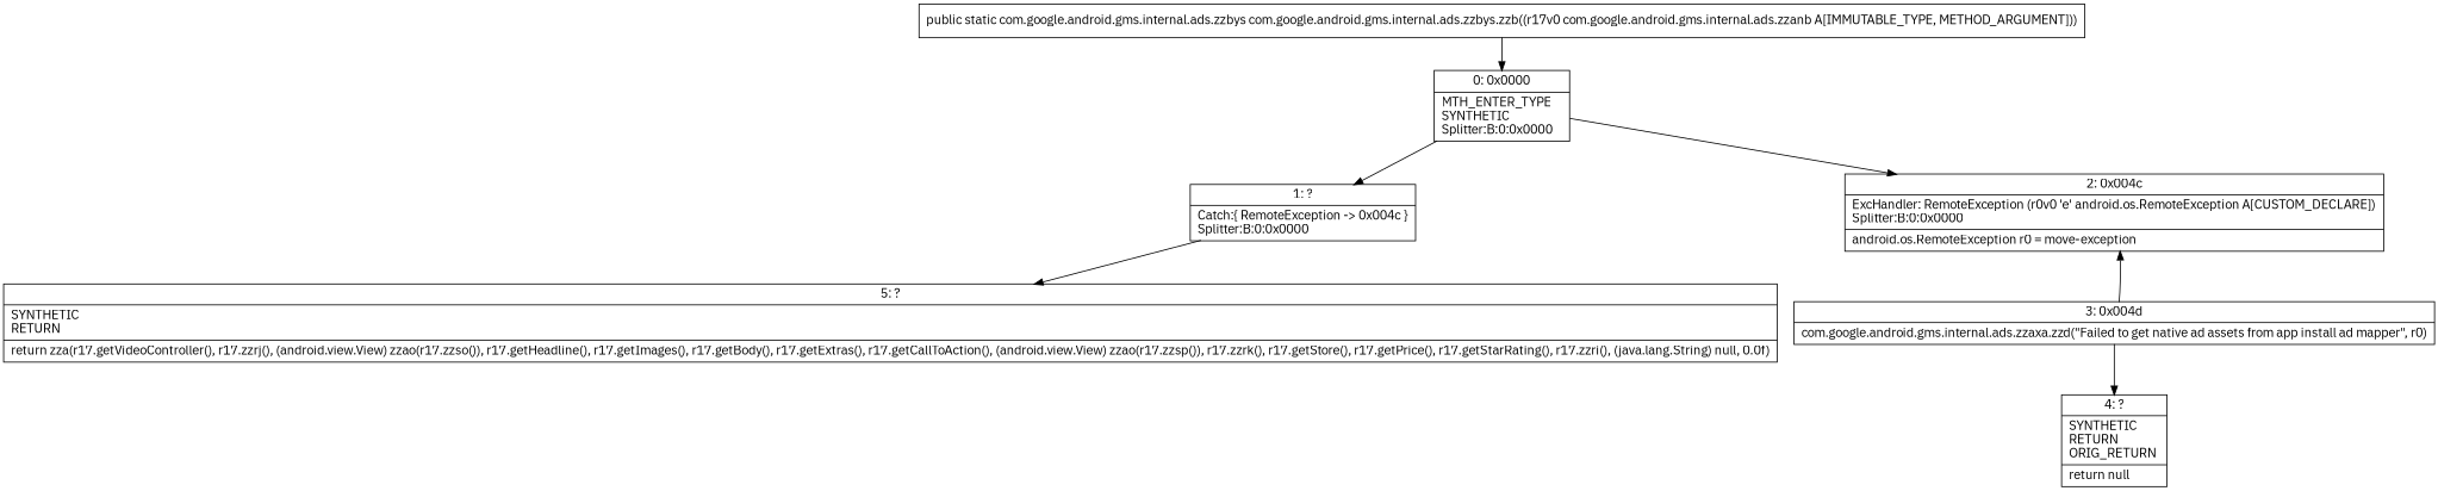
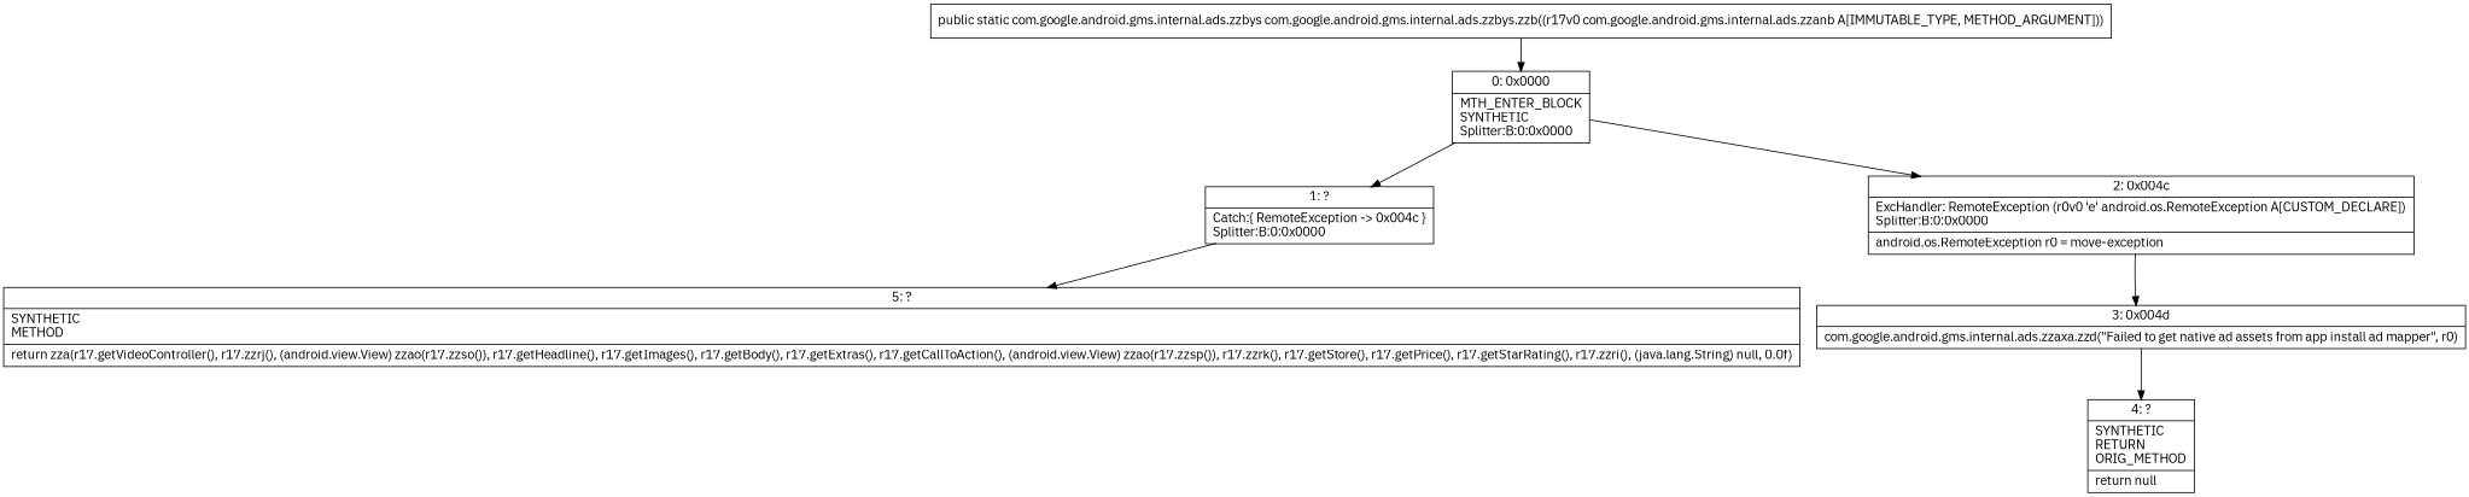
  digraph {
    fontname="IBM Plex Sans"
    node [fontname="IBM Plex Sans" shape=record]
    edge [fontname="IBM Plex Sans"]
-   n1 [label="{0\:\ 0x0000|MTH_ENTER_TYPE\lSYNTHETIC\lSplitter:B:0:0x0000\l}"]
+   n1 [label="{0\:\ 0x0000|MTH_ENTER_BLOCK\lSYNTHETIC\lSplitter:B:0:0x0000\l}"]
    n2 [label="{1\:\ ?|Catch:\{ RemoteException \-\> 0x004c \}\lSplitter:B:0:0x0000\l}"]
    n3 [label="{2\:\ 0x004c|ExcHandler: RemoteException (r0v0 'e' android.os.RemoteException A[CUSTOM_DECLARE])\lSplitter:B:0:0x0000\l|android.os.RemoteException r0 = move\-exception\l}"]
-   n4 [label="{5\:\ ?|SYNTHETIC\lRETURN\l|return zza(r17.getVideoController(), r17.zzrj(), (android.view.View) zzao(r17.zzso()), r17.getHeadline(), r17.getImages(), r17.getBody(), r17.getExtras(), r17.getCallToAction(), (android.view.View) zzao(r17.zzsp()), r17.zzrk(), r17.getStore(), r17.getPrice(), r17.getStarRating(), r17.zzri(), (java.lang.String) null, 0.0f)\l}"]
+   n4 [label="{5\:\ ?|SYNTHETIC\lMETHOD\l|return zza(r17.getVideoController(), r17.zzrj(), (android.view.View) zzao(r17.zzso()), r17.getHeadline(), r17.getImages(), r17.getBody(), r17.getExtras(), r17.getCallToAction(), (android.view.View) zzao(r17.zzsp()), r17.zzrk(), r17.getStore(), r17.getPrice(), r17.getStarRating(), r17.zzri(), (java.lang.String) null, 0.0f)\l}"]
    n5 [label="{3\:\ 0x004d|com.google.android.gms.internal.ads.zzaxa.zzd(\"Failed to get native ad assets from app install ad mapper\", r0)\l}"]
-   n6 [label="{4\:\ ?|SYNTHETIC\lRETURN\lORIG_RETURN\l|return null\l}"]
+   n6 [label="{4\:\ ?|SYNTHETIC\lRETURN\lORIG_METHOD\l|return null\l}"]
    n7 [label="{public static com.google.android.gms.internal.ads.zzbys com.google.android.gms.internal.ads.zzbys.zzb((r17v0 com.google.android.gms.internal.ads.zzanb A[IMMUTABLE_TYPE, METHOD_ARGUMENT])) }"]
    n1 -> n2
    n1 -> n3
    n2 -> n4
-   n5 -> n3
+   n3 -> n5
    n5 -> n6
    n7 -> n1
  }
